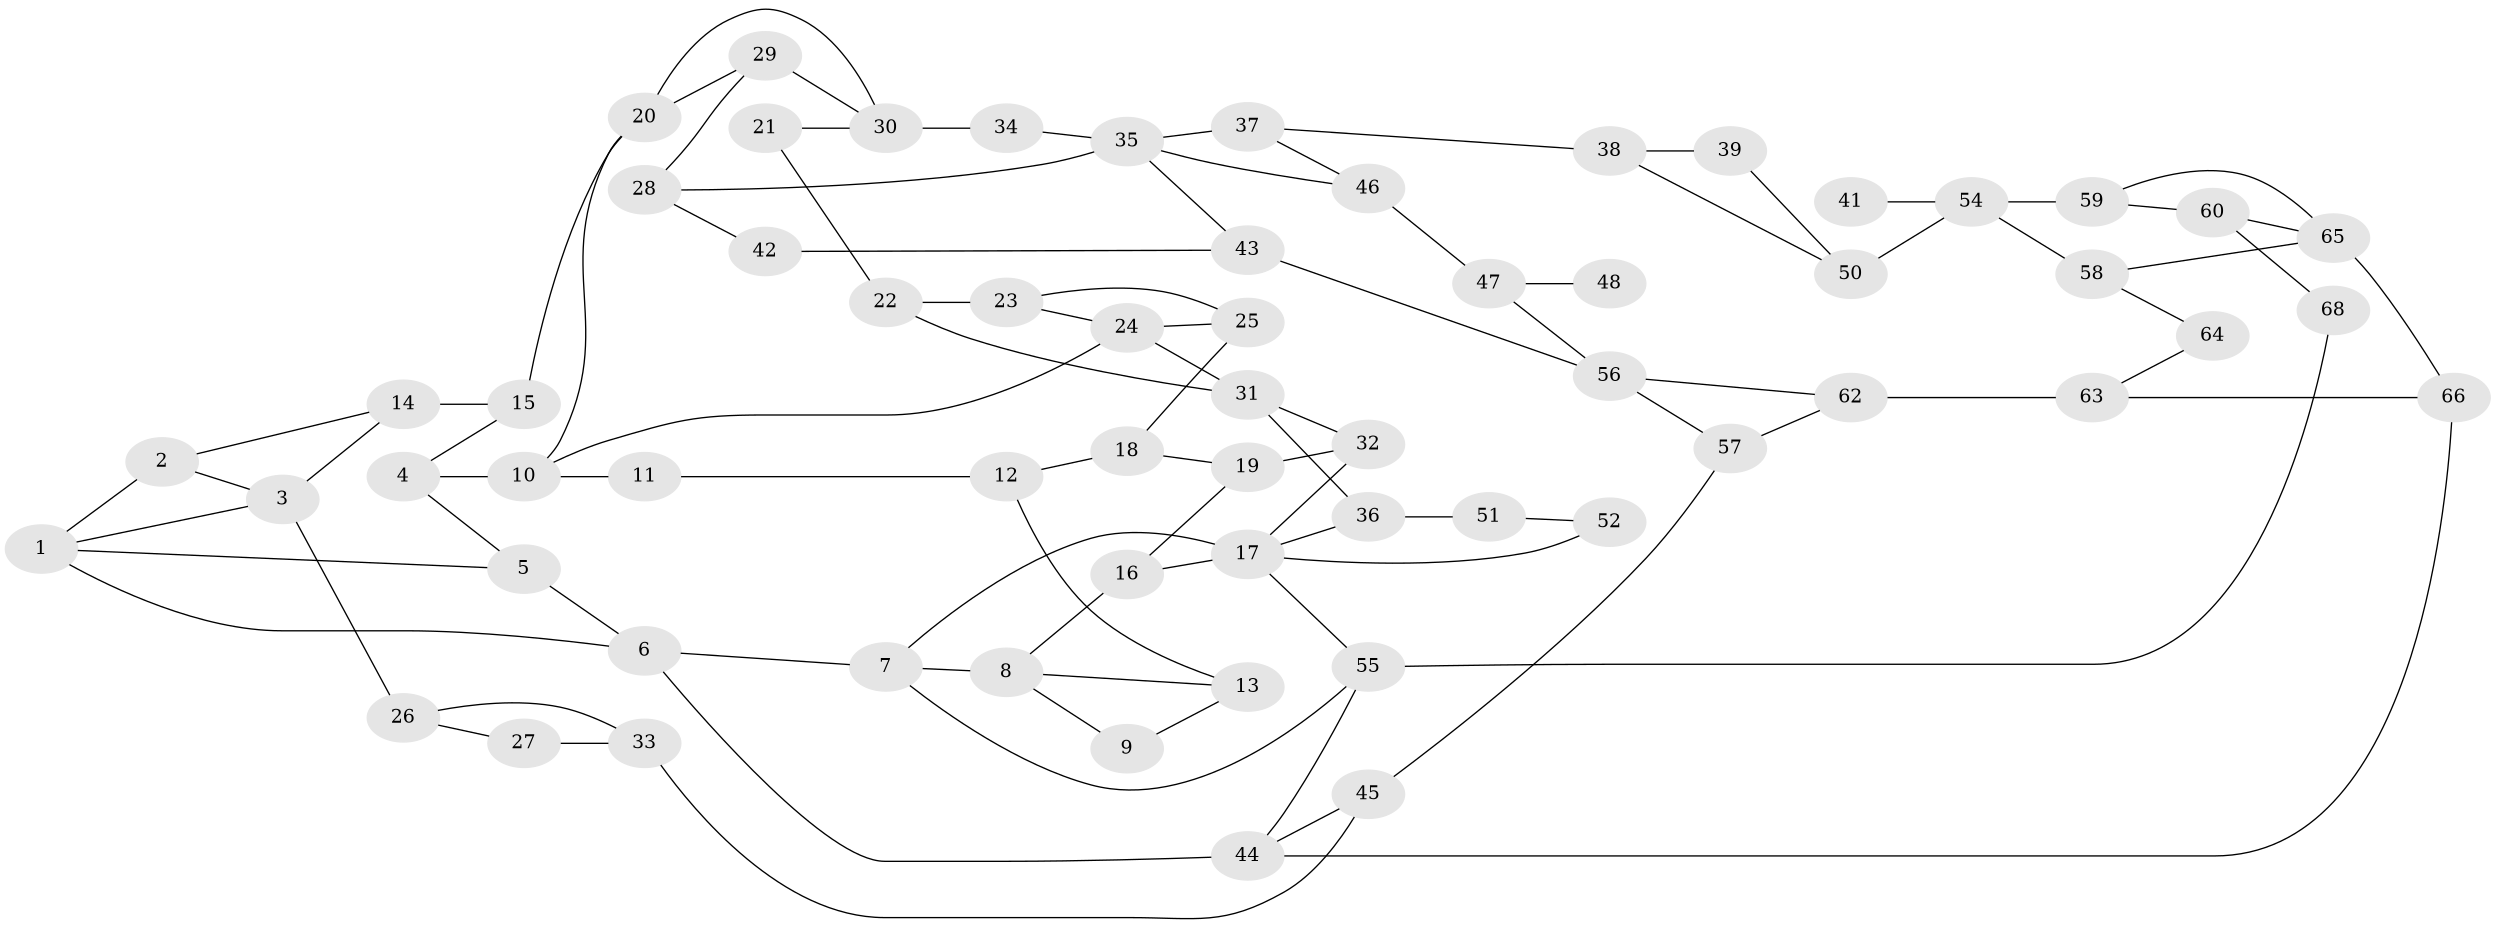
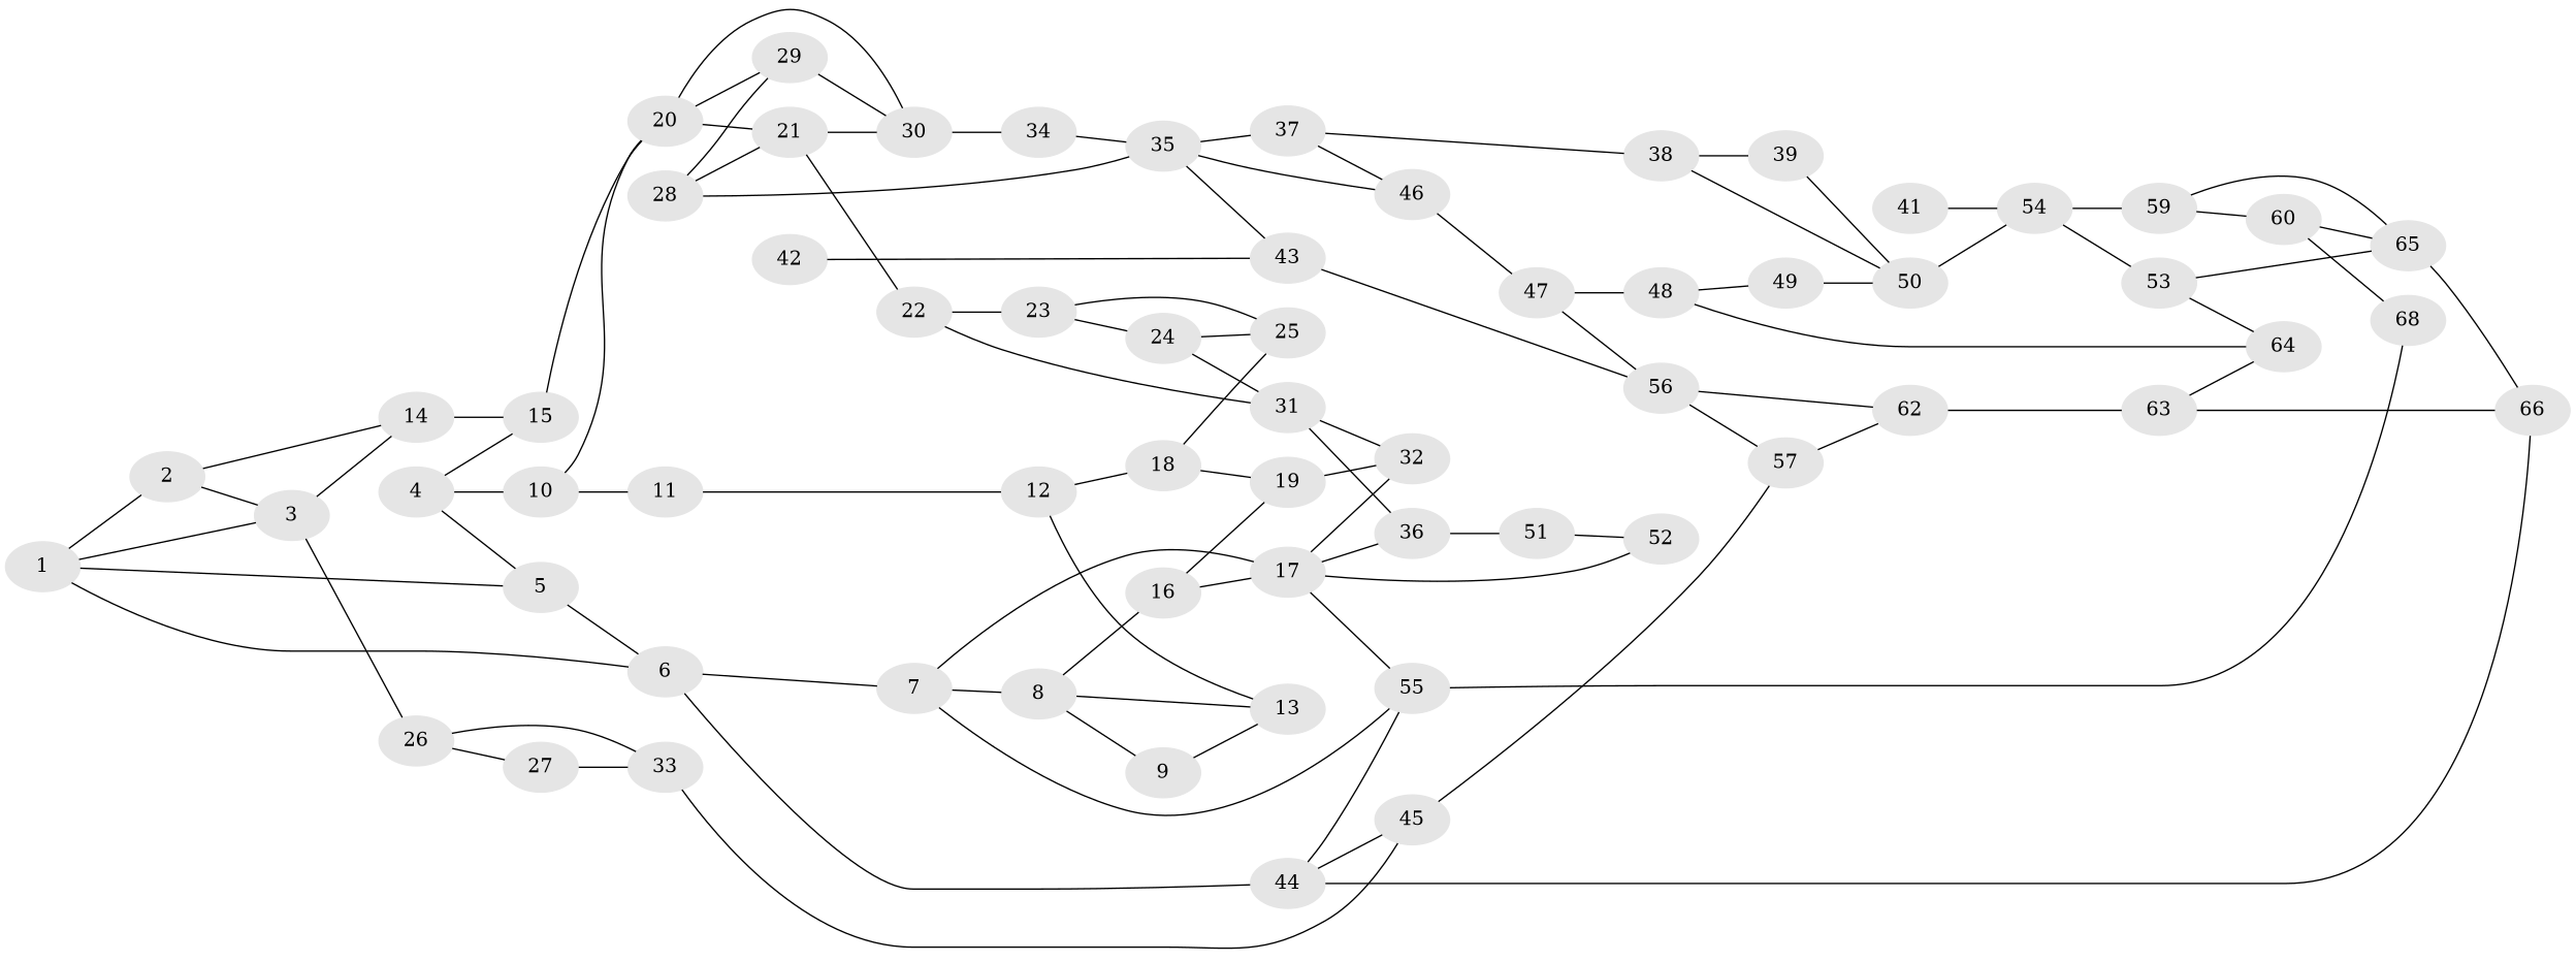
  graph {
    rankdir=LR
    node [color=gray90 style=filled]
    edge [weight=1.0]
    1
    2
    3
    5
    6
    14
    26
    7
    44
    15
    27
    33
    4
    10
    11
    20
    24
    8
    17
    55
    45
    66
    9
    13
    16
    32
    36
    52
    n29 [label=68]
    19
    12
    21
    29
    30
    25
    31
    18
    51
    22
    34
    23
    28
    35
    42
    37
    43
    46
    57
    38
    56
    47
    41
    54
    39
    50
-   58
+   58 [label=53]
    59
    62
    48
+   49
    64
    65
    60
    63
    1 -- 2
    1 -- 3
    1 -- 5
    1 -- 6
    2 -- 3 [weight=2.0]
    2 -- 14
    3 -- 14
    3 -- 26 [weight=2.0]
    5 -- 6
    6 -- 7
    6 -- 44
    14 -- 15
    26 -- 27 [weight=3.0]
    26 -- 33
    7 -- 8
    7 -- 17
    7 -- 55
    44 -- 55
    44 -- 45
    44 -- 66
    15 -- 20
    27 -- 33
    33 -- 45
    4 -- 5
    4 -- 15
    4 -- 10 [weight=2.0]
    10 -- 11 [weight=2.0]
    10 -- 20
-   10 -- 24
    11 -- 12
+   20 -- 21
    20 -- 29
    20 -- 30
    24 -- 25
    24 -- 31 [weight=2.0]
    8 -- 9
    8 -- 13
    8 -- 16
    17 -- 55
    17 -- 32
    17 -- 36
    17 -- 52
    55 -- n29
    45 -- 57
    9 -- 13
    16 -- 17
    16 -- 19
    36 -- 51 [weight=2.0]
    19 -- 32
    12 -- 13
    12 -- 18
    21 -- 30 [weight=2.0]
    21 -- 22 [weight=2.0]
    29 -- 30
    30 -- 34 [weight=2.0]
    31 -- 32
    31 -- 36
    18 -- 19
    18 -- 25
    51 -- 52
    22 -- 31
    22 -- 23 [weight=2.0]
    34 -- 35 [weight=2.0]
    23 -- 24
    23 -- 25
    28 -- 29
    28 -- 35
-   28 -- 42 [weight=2.0]
+   28 -- 21 [weight=2.0]
    35 -- 37
    35 -- 43
    35 -- 46
    42 -- 43
    37 -- 46
    37 -- 38
    43 -- 56
    46 -- 47
    57 -- 62
    38 -- 39
    38 -- 50
    56 -- 57
    56 -- 62
    47 -- 56
    47 -- 48
    41 -- 54 [weight=2.0]
    54 -- 58
    54 -- 59
    39 -- 50
    50 -- 54
    58 -- 64
    58 -- 65 [weight=2.0]
    59 -- 65
    59 -- 60
    62 -- 63
+   48 -- 49
+   48 -- 64
+   49 -- 50 [weight=2.0]
    65 -- 66
    60 -- n29 [weight=2.0]
    60 -- 65
    63 -- 66
    63 -- 64
  }
